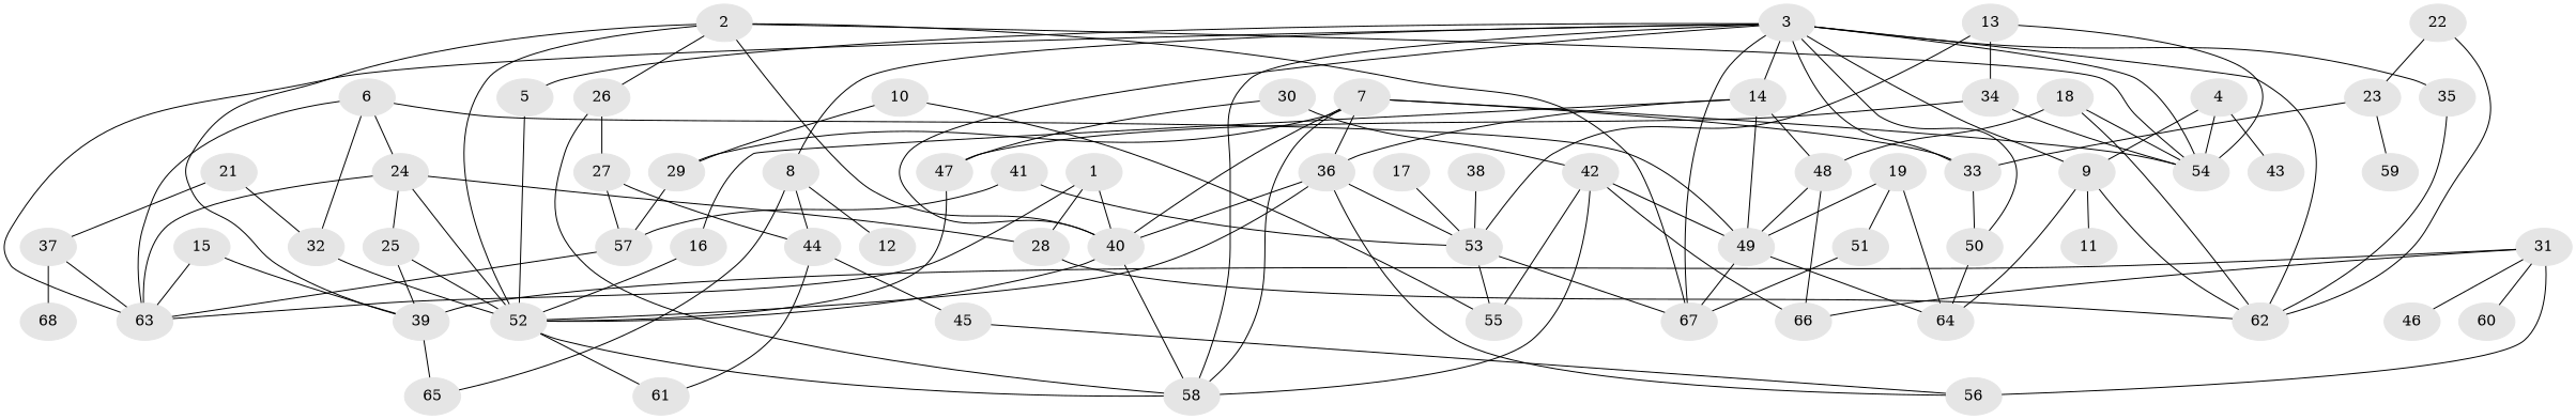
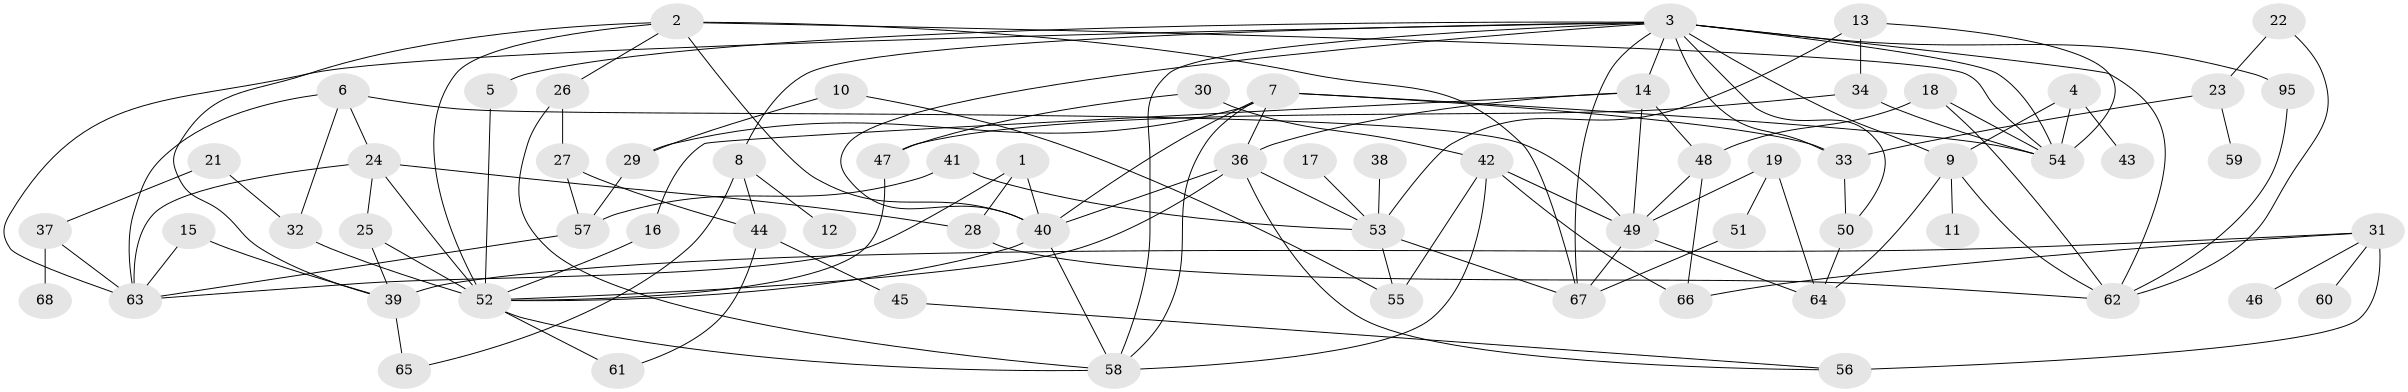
  graph {
    node [color=gray90 style=filled]
    edge [weight=1.0]
    1
    28
    40
    63
    62
    52
    58
    2
    26
    39
    54
    67
    27
    65
    61
    3
    5
    8
    9
    14
    33
-   35
+   35 [label=95]
    50
    12
    44
    11
    64
    49
    36
    16
    48
    4
    43
    6
    24
    32
    25
    7
    29
    57
    53
    56
    45
    10
    55
    13
    34
    47
    66
    15
    17
    18
    19
    51
    21
    37
    68
    22
    23
    59
    30
    42
    31
    46
    60
    38
    41
    1 -- 28
    1 -- 40
    1 -- 63
    28 -- 62
    40 -- 52 [weight=2.0]
    40 -- 58
    52 -- 58
    52 -- 61
    2 -- 40
    2 -- 52
    2 -- 26
    2 -- 39
    2 -- 54
    2 -- 67
    26 -- 58
    26 -- 27
    39 -- 65
    27 -- 44
    27 -- 57
    3 -- 40
    3 -- 63
    3 -- 62
    3 -- 58
    3 -- 54
    3 -- 67
    3 -- 5
    3 -- 8
    3 -- 9
    3 -- 14
    3 -- 33
    3 -- 35
    3 -- 50 [weight=2.0]
    5 -- 52
    8 -- 65
    8 -- 12
    8 -- 44
    9 -- 62
    9 -- 11
    9 -- 64
    14 -- 49
    14 -- 36
    14 -- 16
    14 -- 48
    33 -- 50
    35 -- 62
    50 -- 64
    44 -- 61
    44 -- 45
    49 -- 67
    49 -- 64
    36 -- 40
    36 -- 52
    36 -- 53
    36 -- 56
    16 -- 52
    48 -- 49
    48 -- 66
    4 -- 54
    4 -- 9
    4 -- 43
    6 -- 63
    6 -- 49
    6 -- 24
    6 -- 32
    24 -- 28
    24 -- 63
    24 -- 52 [weight=2.0]
    24 -- 25
    32 -- 52
    25 -- 52
    25 -- 39
    7 -- 40
    7 -- 58
    7 -- 54
    7 -- 33
    7 -- 36
    7 -- 29
    29 -- 57
    57 -- 63
    53 -- 67
    53 -- 55
    45 -- 56
    10 -- 29
    10 -- 55
    13 -- 54
    13 -- 53
    13 -- 34
    34 -- 54
    34 -- 47
    47 -- 52
    15 -- 63
    15 -- 39
    17 -- 53
    18 -- 62
    18 -- 54
    18 -- 48
    19 -- 64
    19 -- 49
    19 -- 51
    51 -- 67
    21 -- 32
    21 -- 37
    37 -- 63
    37 -- 68
    22 -- 62
    22 -- 23
    23 -- 33
    23 -- 59
    30 -- 47
    30 -- 42
    42 -- 58
    42 -- 49
    42 -- 55 [weight=2.0]
    42 -- 66
    31 -- 39 [weight=2.0]
    31 -- 56 [weight=2.0]
    31 -- 66
    31 -- 46
    31 -- 60
    38 -- 53
    41 -- 57
    41 -- 53
  }
